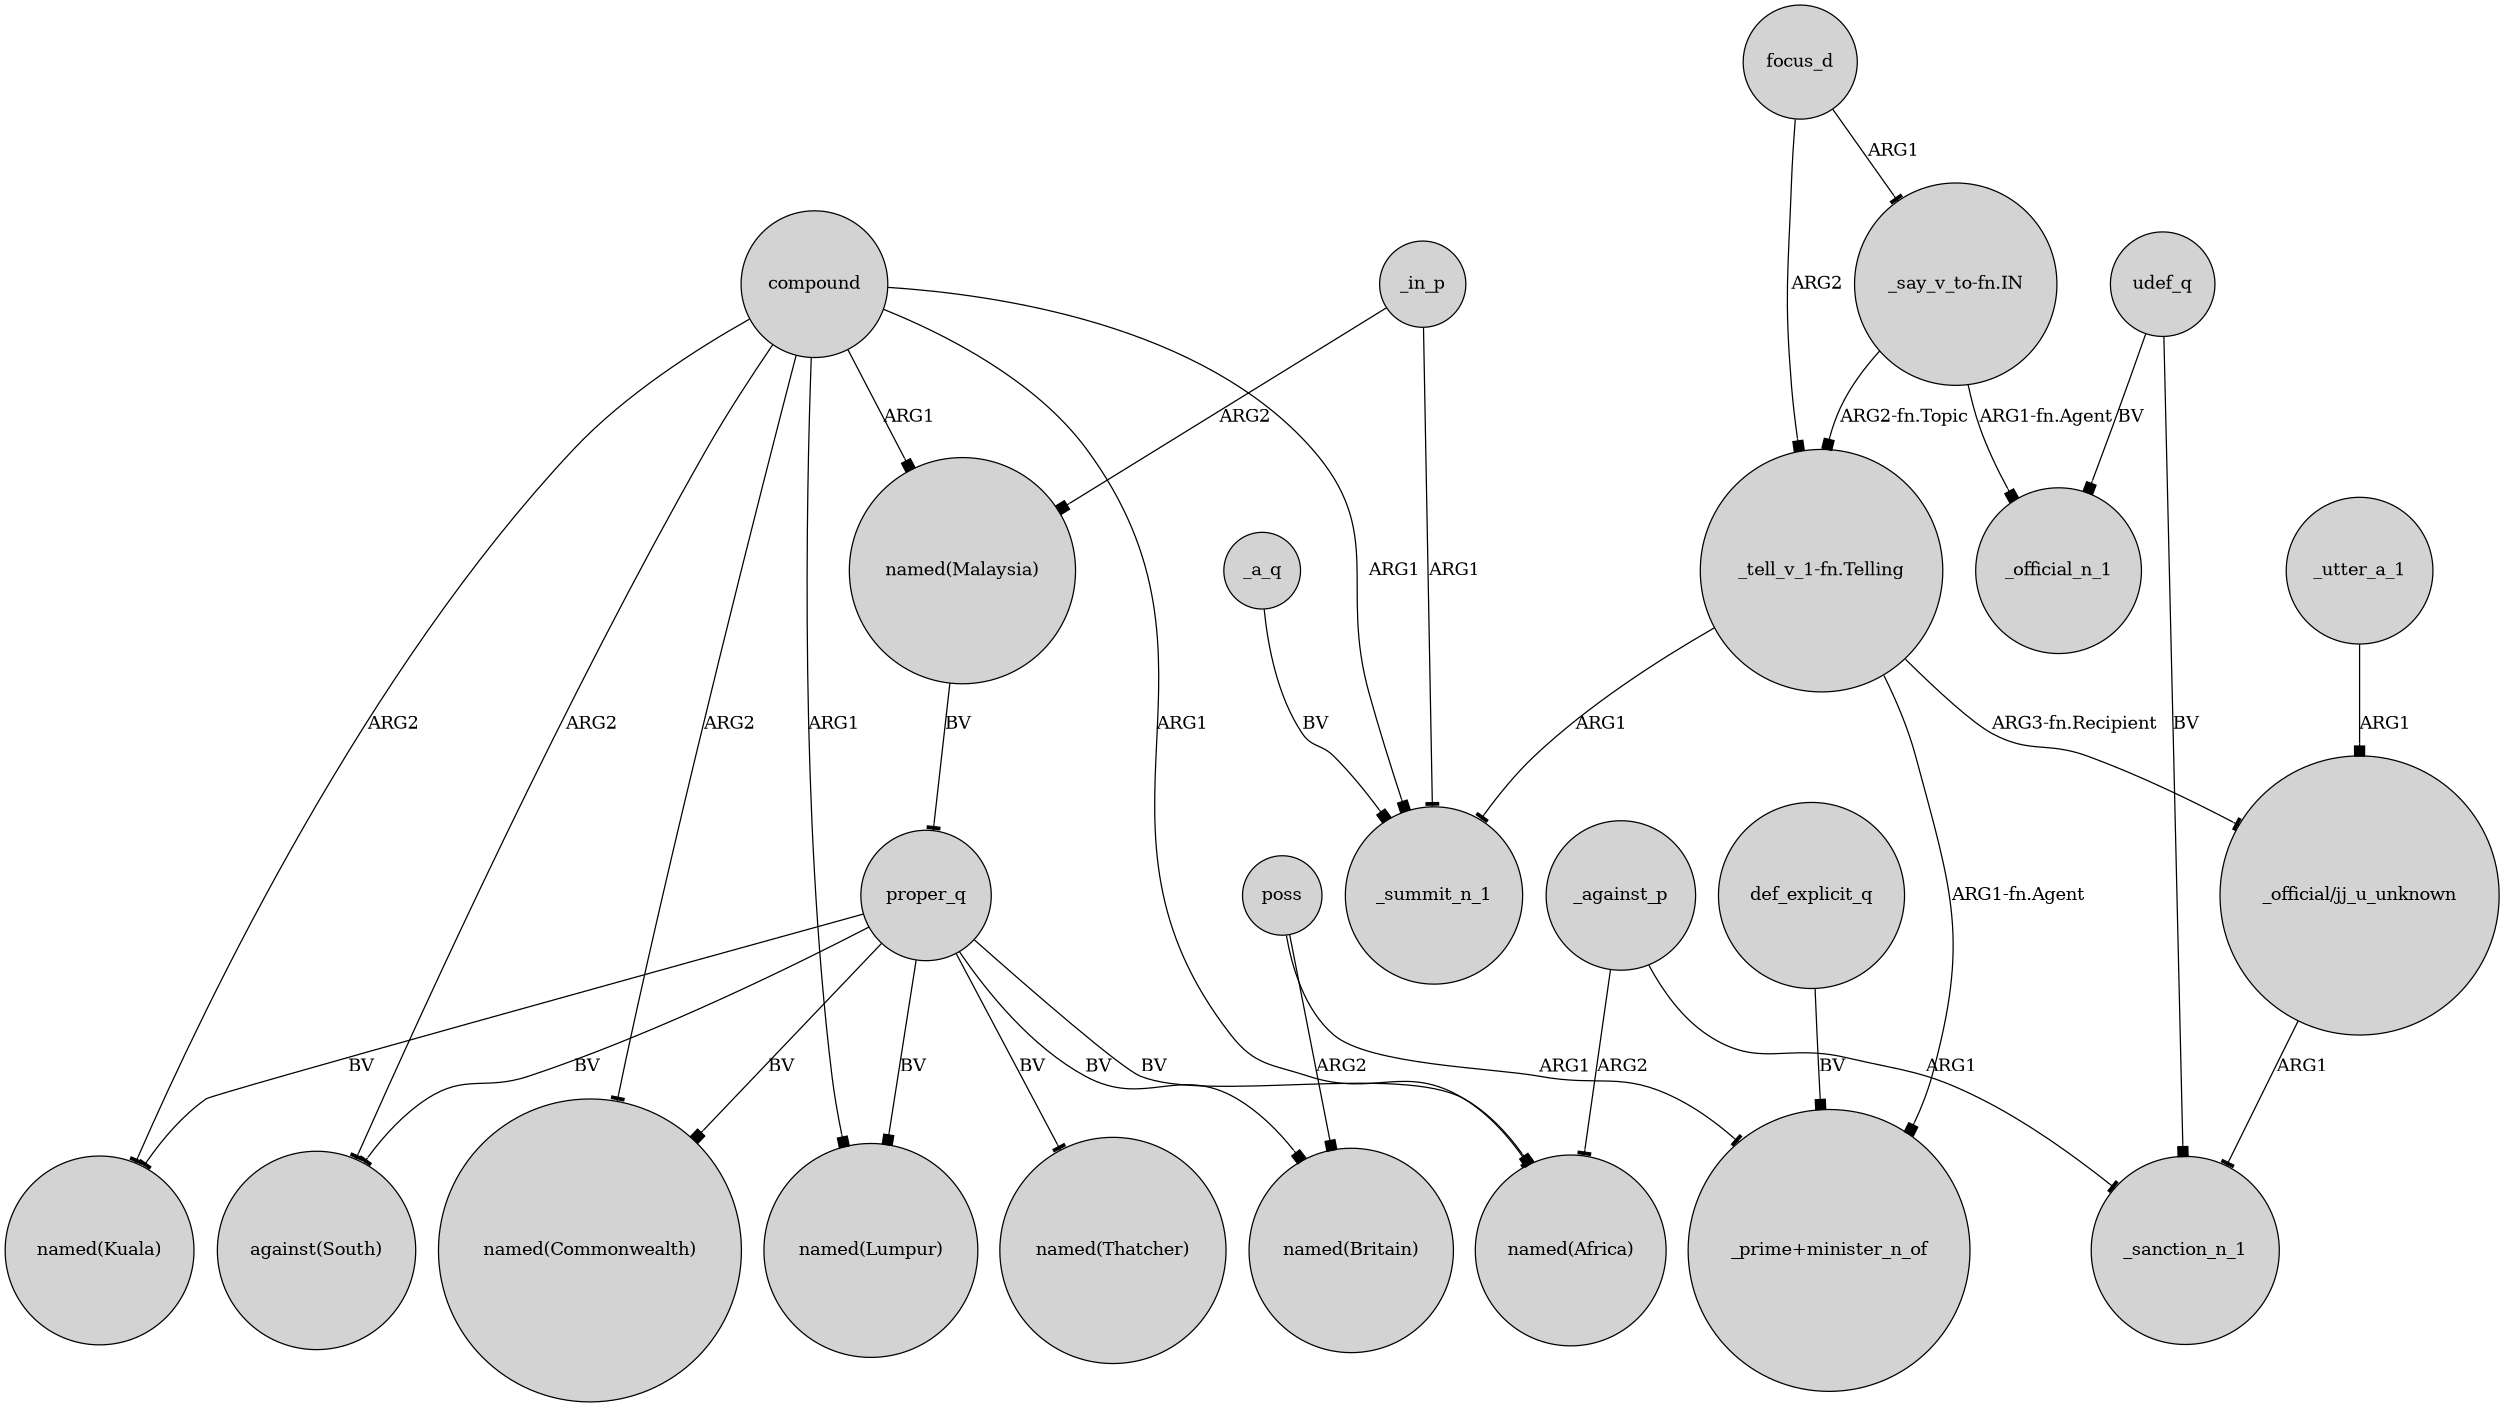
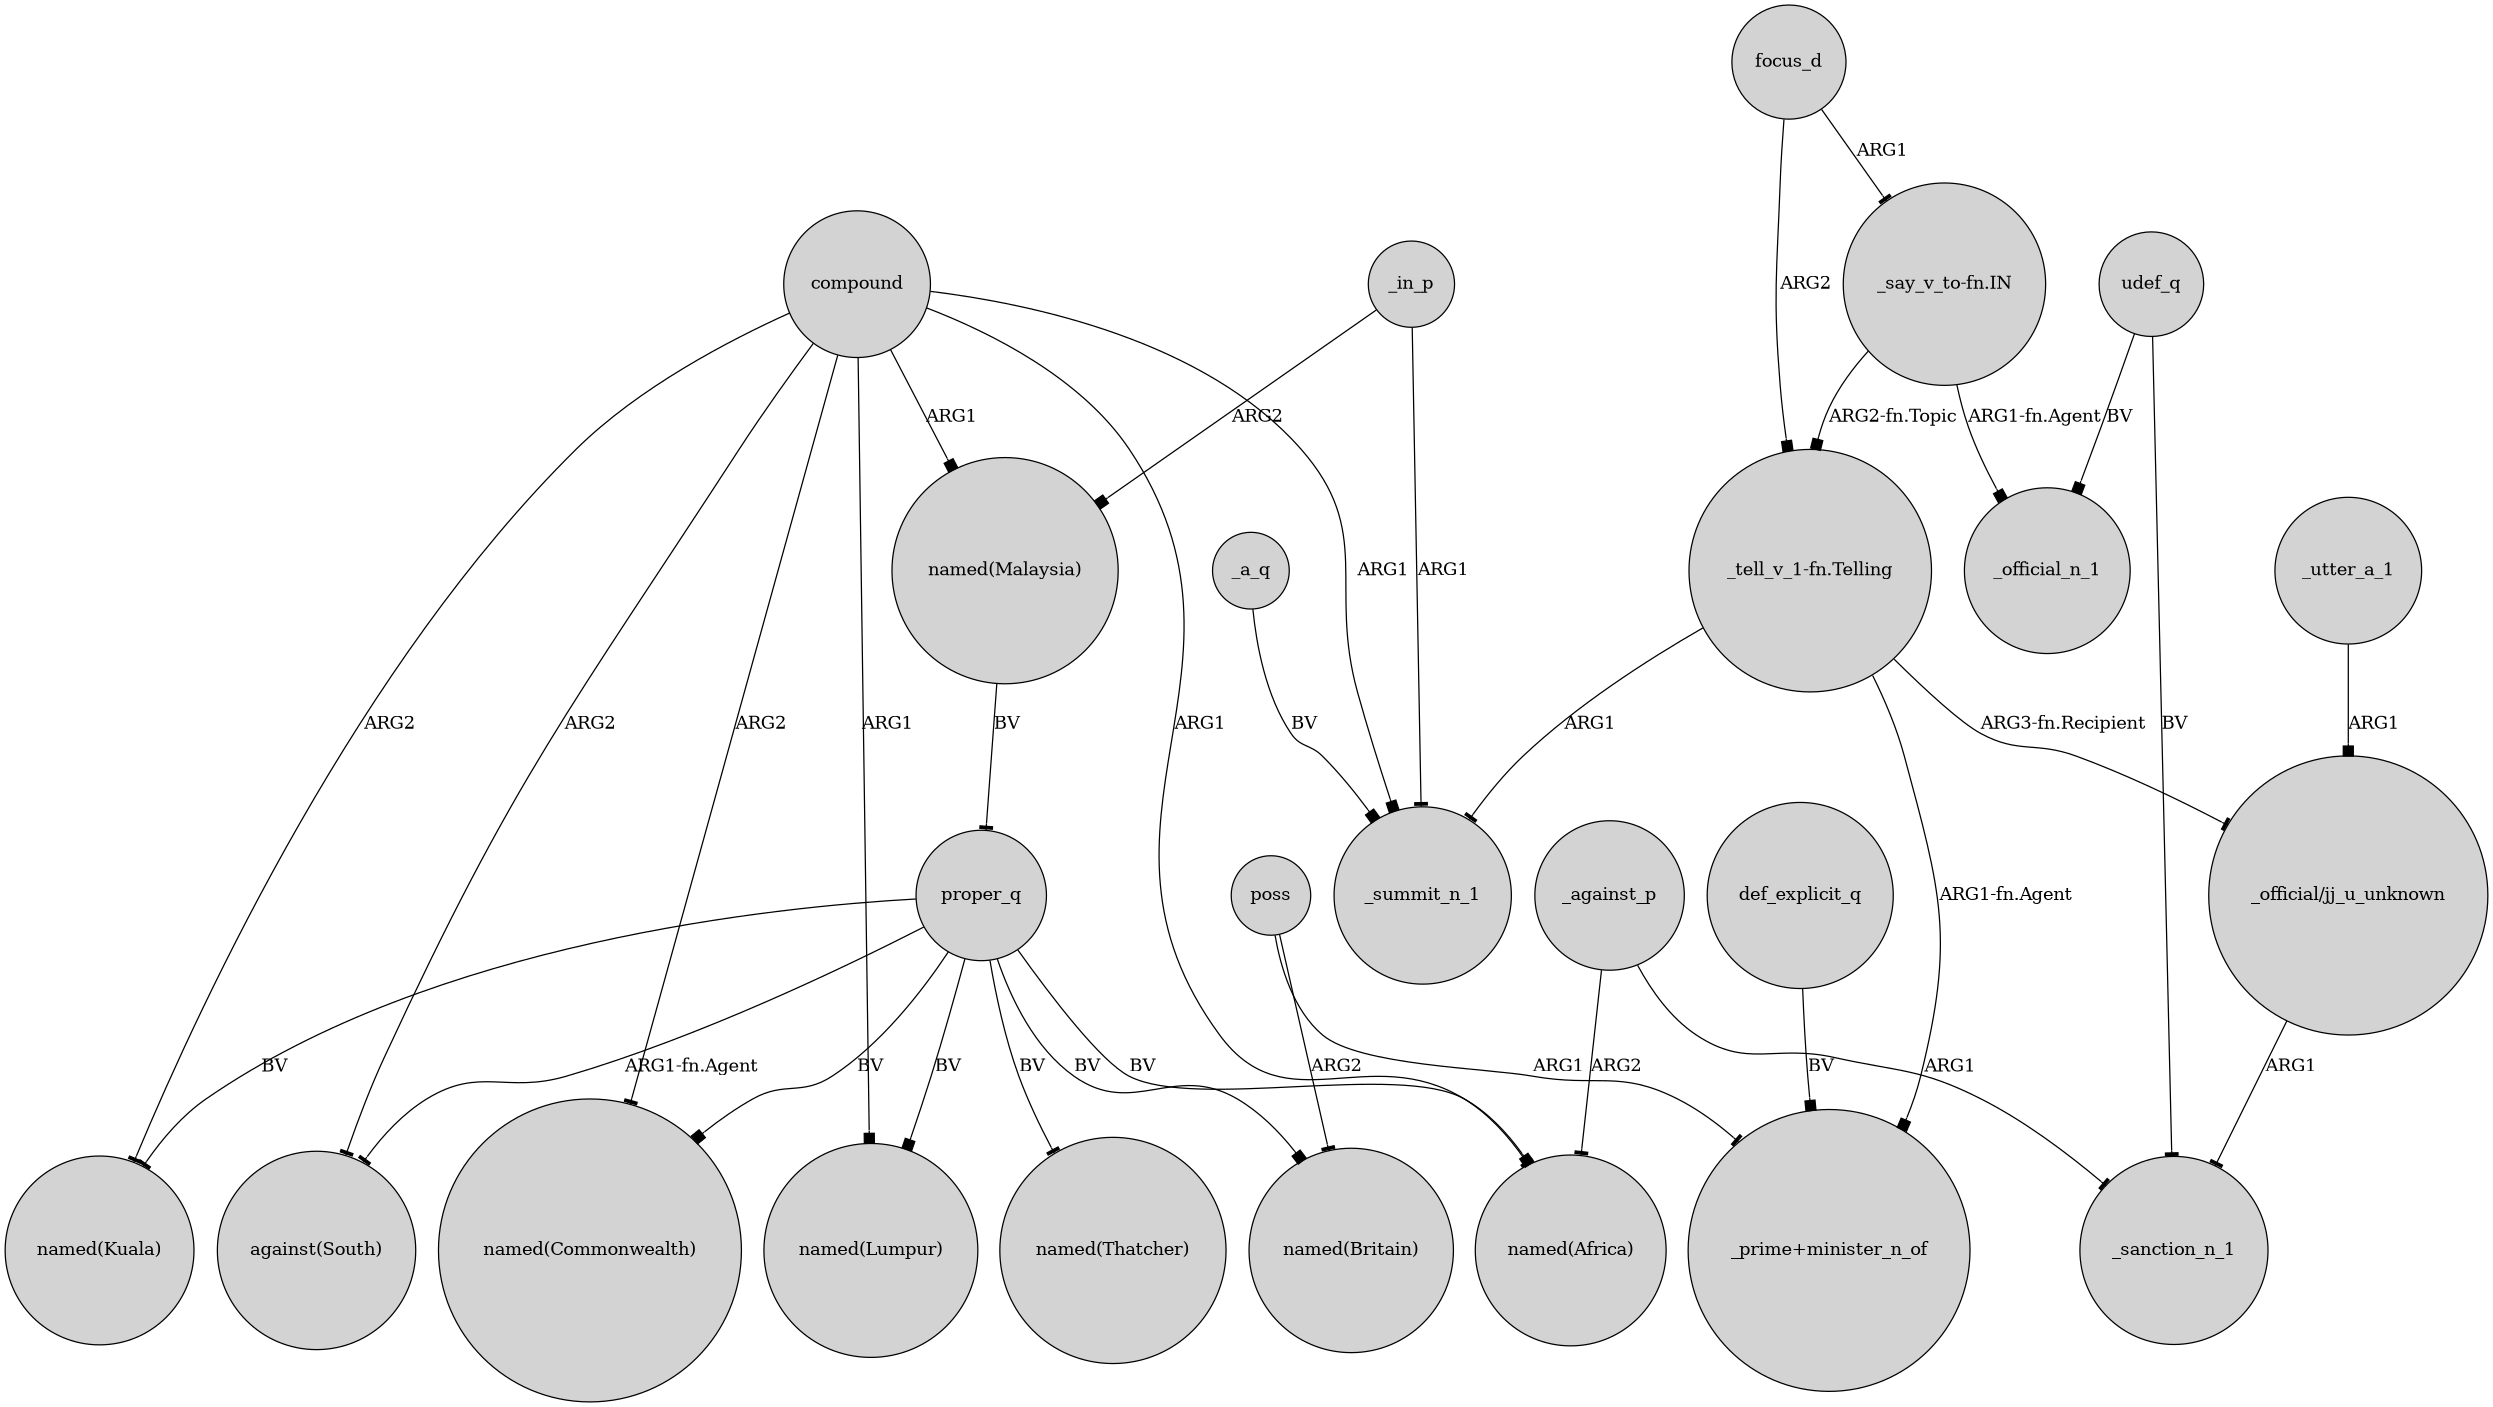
  digraph {
    node [shape=circle style=filled]
    edge [arrowhead=tee]
    compound
    "named(Kuala)"
    "named(Malaysia)"
    n4 [label="against(South)"]
    "named(Africa)"
    _summit_n_1
    "named(Commonwealth)"
    "named(Lumpur)"
    proper_q
    _in_p
    "named(Thatcher)"
    "named(Britain)"
    n13 [label="_official/jj_u_unknown"]
    _sanction_n_1
    _against_p
    "_tell_v_1-fn.Telling"
    "_prime+minister_n_of"
    "_say_v_to-fn.IN"
    _official_n_1
    udef_q
    poss
    _a_q
    def_explicit_q
    focus_d
    _utter_a_1
    compound -> "named(Kuala)" [label=ARG2]
    compound -> "named(Malaysia)" [arrowhead=box label=ARG1]
    compound -> n4 [label=ARG2]
    compound -> "named(Africa)" [label=ARG1]
    compound -> _summit_n_1 [arrowhead=box label=ARG1]
    compound -> "named(Commonwealth)" [label=ARG2]
    compound -> "named(Lumpur)" [arrowhead=box label=ARG1]
    "named(Malaysia)" -> proper_q [label=BV]
    proper_q -> "named(Kuala)" [label=BV]
-   proper_q -> n4 [label=BV]
+   proper_q -> n4 [label="ARG1-fn.Agent"]
    proper_q -> "named(Africa)" [arrowhead=box label=BV]
    proper_q -> "named(Commonwealth)" [arrowhead=box label=BV]
    proper_q -> "named(Lumpur)" [arrowhead=box label=BV]
    proper_q -> "named(Thatcher)" [label=BV]
    proper_q -> "named(Britain)" [arrowhead=box label=BV]
    _in_p -> "named(Malaysia)" [arrowhead=box label=ARG2]
    _in_p -> _summit_n_1 [label=ARG1]
    n13 -> _sanction_n_1 [label=ARG1]
    _against_p -> "named(Africa)" [label=ARG2]
    _against_p -> _sanction_n_1 [label=ARG1]
    "_tell_v_1-fn.Telling" -> _summit_n_1 [label=ARG1]
    "_tell_v_1-fn.Telling" -> n13 [label="ARG3-fn.Recipient"]
    "_tell_v_1-fn.Telling" -> "_prime+minister_n_of" [arrowhead=box label="ARG1-fn.Agent"]
    "_say_v_to-fn.IN" -> "_tell_v_1-fn.Telling" [arrowhead=box label="ARG2-fn.Topic"]
    "_say_v_to-fn.IN" -> _official_n_1 [arrowhead=box label="ARG1-fn.Agent"]
-   udef_q -> _sanction_n_1 [arrowhead=box label=BV]
+   udef_q -> _sanction_n_1 [label=BV]
    udef_q -> _official_n_1 [arrowhead=box label=BV]
-   poss -> "named(Britain)" [arrowhead=box label=ARG2]
+   poss -> "named(Britain)" [label=ARG2]
    poss -> "_prime+minister_n_of" [label=ARG1]
    _a_q -> _summit_n_1 [arrowhead=box label=BV]
    def_explicit_q -> "_prime+minister_n_of" [arrowhead=box label=BV]
    focus_d -> "_tell_v_1-fn.Telling" [arrowhead=box label=ARG2]
    focus_d -> "_say_v_to-fn.IN" [label=ARG1]
    _utter_a_1 -> n13 [arrowhead=box label=ARG1]
  }
